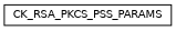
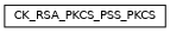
  digraph {
    rankdir=LR
-   n1 [color=black fillcolor=white fontname=Helvetica fontsize=10 height=0.2 label=CK_RSA_PKCS_PSS_PARAMS shape=record style=filled width=0.4]
+   n1 [color=black fillcolor=white fontname=Helvetica fontsize=10 height=0.2 label=CK_RSA_PKCS_PSS_PKCS shape=record style=filled width=0.4]
  }
